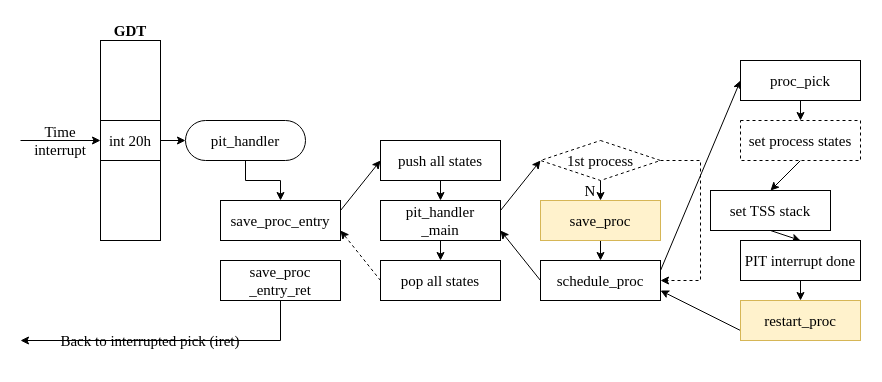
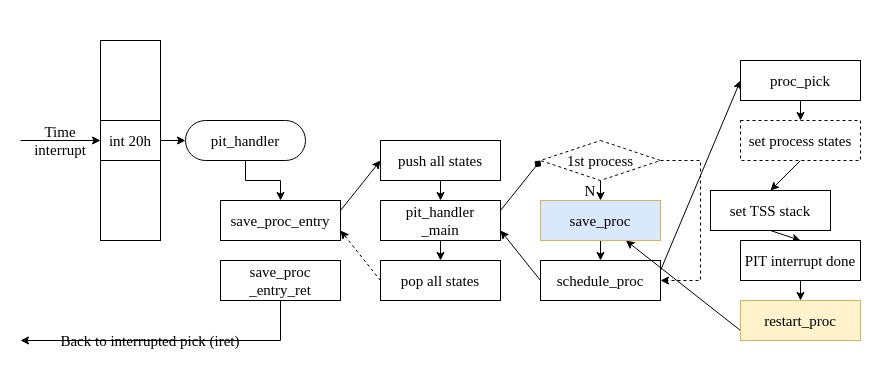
  <mxCell id="0" />
  <mxCell id="1" parent="0" />
  <mxCell id="2" style="edgeStyle=orthogonalEdgeStyle;rounded=0;orthogonalLoop=1;jettySize=auto;html=1;exitX=0.5;exitY=1;exitDx=0;exitDy=0;fontSize=15;fontFamily=Georgia;" parent="1" source="3" target="12" edge="1"><mxGeometry relative="1" as="geometry" /></mxCell>
  <mxCell id="3" value="pit_handler" style="rounded=1;whiteSpace=wrap;html=1;arcSize=50;fontSize=15;fontFamily=Georgia;" parent="1" vertex="1"><mxGeometry x="185" y="120" width="120" height="40" as="geometry" /></mxCell>
  <mxCell id="4" style="edgeStyle=orthogonalEdgeStyle;rounded=0;orthogonalLoop=1;jettySize=auto;html=1;exitX=1;exitY=0.5;exitDx=0;exitDy=0;entryX=0;entryY=0.5;entryDx=0;entryDy=0;fontSize=15;fontFamily=Georgia;" parent="1" source="5" target="3" edge="1"><mxGeometry relative="1" as="geometry" /></mxCell>
  <mxCell id="5" value="int 20h" style="rounded=0;whiteSpace=wrap;html=1;fontSize=15;fontFamily=Georgia;" parent="1" vertex="1"><mxGeometry x="100" y="120" width="60" height="40" as="geometry" /></mxCell>
  <mxCell id="6" value="" style="rounded=0;whiteSpace=wrap;html=1;fontSize=15;fontFamily=Georgia;" parent="1" vertex="1"><mxGeometry x="100" y="160" width="60" height="80" as="geometry" /></mxCell>
  <mxCell id="7" value="" style="rounded=0;whiteSpace=wrap;html=1;fontSize=15;fontFamily=Georgia;" parent="1" vertex="1"><mxGeometry x="100" y="40" width="60" height="80" as="geometry" /></mxCell>
  <mxCell id="8" value="Time&lt;br style=&quot;font-size: 15px;&quot;&gt;interrupt" style="text;html=1;strokeColor=none;fillColor=none;align=center;verticalAlign=middle;whiteSpace=wrap;rounded=0;fontSize=15;fontFamily=Georgia;" parent="1" vertex="1"><mxGeometry x="20" y="130" width="80" height="20" as="geometry" /></mxCell>
  <mxCell id="9" value="" style="endArrow=classic;html=1;entryX=0;entryY=0.5;entryDx=0;entryDy=0;fontSize=15;fontFamily=Georgia;" parent="1" target="5" edge="1"><mxGeometry width="50" height="50" relative="1" as="geometry"><mxPoint x="20" y="140" as="sourcePoint" /><mxPoint x="60" y="180" as="targetPoint" /></mxGeometry></mxCell>
- <mxCell id="10" value="GDT" style="text;html=1;strokeColor=none;fillColor=none;align=center;verticalAlign=middle;whiteSpace=wrap;rounded=0;fontStyle=1;fontSize=15;fontFamily=Georgia;" parent="1" vertex="1"><mxGeometry x="100" y="20" width="60" height="20" as="geometry" /></mxCell>
  <mxCell id="11" style="rounded=0;orthogonalLoop=1;jettySize=auto;html=1;exitX=1;exitY=0.25;exitDx=0;exitDy=0;entryX=0;entryY=0.5;entryDx=0;entryDy=0;fontSize=15;fontFamily=Georgia;" parent="1" source="12" target="17" edge="1"><mxGeometry relative="1" as="geometry" /></mxCell>
  <mxCell id="12" value="save_proc_entry" style="rounded=0;whiteSpace=wrap;html=1;fontSize=15;fontFamily=Georgia;" parent="1" vertex="1"><mxGeometry x="220" y="200" width="120" height="40" as="geometry" /></mxCell>
  <mxCell id="13" style="edgeStyle=orthogonalEdgeStyle;rounded=0;orthogonalLoop=1;jettySize=auto;html=1;exitX=0.5;exitY=1;exitDx=0;exitDy=0;fontSize=15;fontFamily=Georgia;" parent="1" source="14" edge="1"><mxGeometry relative="1" as="geometry"><mxPoint x="20" y="340" as="targetPoint" /><Array as="points"><mxPoint x="280" y="340" /><mxPoint x="20" y="340" /></Array></mxGeometry></mxCell>
  <mxCell id="14" value="save_proc&lt;br&gt;_entry_ret" style="rounded=0;whiteSpace=wrap;html=1;fontSize=15;fontFamily=Georgia;" parent="1" vertex="1"><mxGeometry x="220" y="260" width="120" height="40" as="geometry" /></mxCell>
  <mxCell id="15" value="Back to interrupted pick (iret)" style="text;html=1;strokeColor=none;fillColor=none;align=center;verticalAlign=middle;whiteSpace=wrap;rounded=0;fontSize=15;fontFamily=Georgia;" parent="1" vertex="1"><mxGeometry x="50" y="320" width="200" height="40" as="geometry" /></mxCell>
  <mxCell id="16" style="edgeStyle=none;rounded=0;orthogonalLoop=1;jettySize=auto;html=1;exitX=0.5;exitY=1;exitDx=0;exitDy=0;entryX=0.5;entryY=0;entryDx=0;entryDy=0;fontSize=15;fontFamily=Georgia;" parent="1" source="17" target="20" edge="1"><mxGeometry relative="1" as="geometry" /></mxCell>
  <mxCell id="17" value="push all states" style="rounded=0;whiteSpace=wrap;html=1;fontSize=15;fontFamily=Georgia;" parent="1" vertex="1"><mxGeometry x="380" y="140" width="120" height="40" as="geometry" /></mxCell>
  <mxCell id="18" style="edgeStyle=none;rounded=0;orthogonalLoop=1;jettySize=auto;html=1;exitX=0.5;exitY=1;exitDx=0;exitDy=0;entryX=0.5;entryY=0;entryDx=0;entryDy=0;fontSize=15;fontFamily=Georgia;" parent="1" source="20" target="22" edge="1"><mxGeometry relative="1" as="geometry" /></mxCell>
- <mxCell id="19" style="rounded=0;orthogonalLoop=1;jettySize=auto;html=1;exitX=1;exitY=0.25;exitDx=0;exitDy=0;entryX=0;entryY=0.5;entryDx=0;entryDy=0;fontSize=15;fontFamily=Georgia;" parent="1" source="20" target="25" edge="1"><mxGeometry relative="1" as="geometry" /></mxCell>
+ <mxCell id="19" style="rounded=0;orthogonalLoop=1;jettySize=auto;html=1;exitX=1;exitY=0.25;exitDx=0;exitDy=0;entryX=0;entryY=0.5;entryDx=0;entryDy=0;fontSize=15;fontFamily=Georgia;endArrow=diamond;" parent="1" source="20" target="25" edge="1"><mxGeometry relative="1" as="geometry" /></mxCell>
  <mxCell id="20" value="pit_handler&lt;br&gt;_main" style="rounded=0;whiteSpace=wrap;html=1;fontSize=15;fontFamily=Georgia;" parent="1" vertex="1"><mxGeometry x="380" y="200" width="120" height="40" as="geometry" /></mxCell>
  <mxCell id="21" style="edgeStyle=none;rounded=0;orthogonalLoop=1;jettySize=auto;html=1;exitX=0;exitY=0.5;exitDx=0;exitDy=0;entryX=1;entryY=0.75;entryDx=0;entryDy=0;fontSize=15;fontFamily=Georgia;dashed=1;" parent="1" source="22" target="12" edge="1"><mxGeometry relative="1" as="geometry" /></mxCell>
  <mxCell id="22" value="pop all states" style="rounded=0;whiteSpace=wrap;html=1;fontSize=15;fontFamily=Georgia;" parent="1" vertex="1"><mxGeometry x="380" y="260" width="120" height="40" as="geometry" /></mxCell>
  <mxCell id="23" style="edgeStyle=none;rounded=0;orthogonalLoop=1;jettySize=auto;html=1;exitX=0.5;exitY=1;exitDx=0;exitDy=0;entryX=0.5;entryY=0;entryDx=0;entryDy=0;fontSize=15;fontFamily=Georgia;" parent="1" source="25" target="27" edge="1"><mxGeometry relative="1" as="geometry" /></mxCell>
  <mxCell id="24" style="edgeStyle=orthogonalEdgeStyle;rounded=0;orthogonalLoop=1;jettySize=auto;html=1;exitX=1;exitY=0.5;exitDx=0;exitDy=0;entryX=1;entryY=0.5;entryDx=0;entryDy=0;dashed=1;fontSize=15;fontFamily=Georgia;" parent="1" source="25" target="30" edge="1"><mxGeometry relative="1" as="geometry"><Array as="points"><mxPoint x="700" y="160" /><mxPoint x="700" y="280" /></Array></mxGeometry></mxCell>
  <mxCell id="25" value="1st process" style="rhombus;whiteSpace=wrap;html=1;fontSize=15;fontFamily=Georgia;dashed=1;" parent="1" vertex="1"><mxGeometry x="540" y="140" width="120" height="40" as="geometry" /></mxCell>
  <mxCell id="26" style="edgeStyle=none;rounded=0;orthogonalLoop=1;jettySize=auto;html=1;exitX=0.5;exitY=1;exitDx=0;exitDy=0;entryX=0.5;entryY=0;entryDx=0;entryDy=0;fontSize=15;fontFamily=Georgia;" parent="1" source="27" target="30" edge="1"><mxGeometry relative="1" as="geometry" /></mxCell>
- <mxCell id="27" value="save_proc" style="rounded=0;whiteSpace=wrap;html=1;fillColor=#fff2cc;strokeColor=#d6b656;fontSize=15;fontFamily=Georgia;" parent="1" vertex="1"><mxGeometry x="540" y="200" width="120" height="40" as="geometry" /></mxCell>
+ <mxCell id="27" value="save_proc" style="rounded=0;whiteSpace=wrap;html=1;fillColor=#dae8fc;strokeColor=#d6b656;fontSize=15;fontFamily=Georgia;" parent="1" vertex="1"><mxGeometry x="540" y="200" width="120" height="40" as="geometry" /></mxCell>
  <mxCell id="28" style="rounded=0;orthogonalLoop=1;jettySize=auto;html=1;exitX=0;exitY=0.5;exitDx=0;exitDy=0;entryX=1;entryY=0.75;entryDx=0;entryDy=0;fontSize=15;fontFamily=Georgia;" parent="1" source="30" target="20" edge="1"><mxGeometry relative="1" as="geometry" /></mxCell>
  <mxCell id="29" style="edgeStyle=none;rounded=0;orthogonalLoop=1;jettySize=auto;html=1;exitX=1;exitY=0.25;exitDx=0;exitDy=0;entryX=0;entryY=0.5;entryDx=0;entryDy=0;fontSize=15;fontFamily=Georgia;" parent="1" source="30" target="33" edge="1"><mxGeometry relative="1" as="geometry" /></mxCell>
  <mxCell id="30" value="schedule_proc" style="rounded=0;whiteSpace=wrap;html=1;fontSize=15;fontFamily=Georgia;" parent="1" vertex="1"><mxGeometry x="540" y="260" width="120" height="40" as="geometry" /></mxCell>
  <mxCell id="31" value="N" style="text;html=1;strokeColor=none;fillColor=none;align=center;verticalAlign=middle;whiteSpace=wrap;rounded=0;fontSize=15;fontFamily=Georgia;" parent="1" vertex="1"><mxGeometry x="580" y="180" width="20" height="20" as="geometry" /></mxCell>
  <mxCell id="32" style="edgeStyle=none;rounded=0;orthogonalLoop=1;jettySize=auto;html=1;exitX=0.5;exitY=1;exitDx=0;exitDy=0;entryX=0.5;entryY=0;entryDx=0;entryDy=0;fontSize=15;fontFamily=Georgia;" parent="1" source="33" target="35" edge="1"><mxGeometry relative="1" as="geometry" /></mxCell>
  <mxCell id="33" value="proc_pick" style="rounded=0;whiteSpace=wrap;html=1;fontSize=15;fontFamily=Georgia;" parent="1" vertex="1"><mxGeometry x="740" y="60" width="120" height="40" as="geometry" /></mxCell>
  <mxCell id="34" style="edgeStyle=none;rounded=0;orthogonalLoop=1;jettySize=auto;html=1;exitX=0.5;exitY=1;exitDx=0;exitDy=0;entryX=0.5;entryY=0;entryDx=0;entryDy=0;fontSize=15;fontFamily=Georgia;" parent="1" source="35" target="37" edge="1"><mxGeometry relative="1" as="geometry" /></mxCell>
  <mxCell id="35" value="set process states" style="rounded=0;whiteSpace=wrap;html=1;fontSize=15;fontFamily=Georgia;dashed=1;" parent="1" vertex="1"><mxGeometry x="740" y="120" width="120" height="40" as="geometry" /></mxCell>
  <mxCell id="36" style="edgeStyle=none;rounded=0;orthogonalLoop=1;jettySize=auto;html=1;exitX=0.5;exitY=1;exitDx=0;exitDy=0;entryX=0.5;entryY=0;entryDx=0;entryDy=0;fontSize=15;fontFamily=Georgia;" parent="1" source="37" target="39" edge="1"><mxGeometry relative="1" as="geometry" /></mxCell>
  <mxCell id="37" value="set TSS stack" style="rounded=0;whiteSpace=wrap;html=1;fontSize=15;fontFamily=Georgia;" parent="1" vertex="1"><mxGeometry x="710" y="190" width="120" height="40" as="geometry" /></mxCell>
  <mxCell id="38" style="edgeStyle=none;rounded=0;orthogonalLoop=1;jettySize=auto;html=1;exitX=0.5;exitY=1;exitDx=0;exitDy=0;entryX=0.5;entryY=0;entryDx=0;entryDy=0;fontSize=15;fontFamily=Georgia;" parent="1" source="39" target="41" edge="1"><mxGeometry relative="1" as="geometry" /></mxCell>
  <mxCell id="39" value="PIT interrupt done" style="rounded=0;whiteSpace=wrap;html=1;fontSize=15;fontFamily=Georgia;" parent="1" vertex="1"><mxGeometry x="740" y="240" width="120" height="40" as="geometry" /></mxCell>
- <mxCell id="40" style="edgeStyle=none;rounded=0;orthogonalLoop=1;jettySize=auto;html=1;exitX=0;exitY=0.75;exitDx=0;exitDy=0;entryX=1;entryY=0.75;entryDx=0;entryDy=0;fontSize=15;fontFamily=Georgia;" parent="1" source="41" target="30" edge="1"><mxGeometry relative="1" as="geometry" /></mxCell>
+ <mxCell id="40" style="edgeStyle=none;rounded=0;orthogonalLoop=1;jettySize=auto;html=1;exitX=0;exitY=0.75;exitDx=0;exitDy=0;fontSize=15;fontFamily=Georgia;" parent="1" source="41" target="27" edge="1"><mxGeometry relative="1" as="geometry" /></mxCell>
  <mxCell id="41" value="restart_proc" style="rounded=0;whiteSpace=wrap;html=1;fillColor=#fff2cc;strokeColor=#d6b656;fontSize=15;fontFamily=Georgia;" parent="1" vertex="1"><mxGeometry x="740" y="300" width="120" height="40" as="geometry" /></mxCell>
